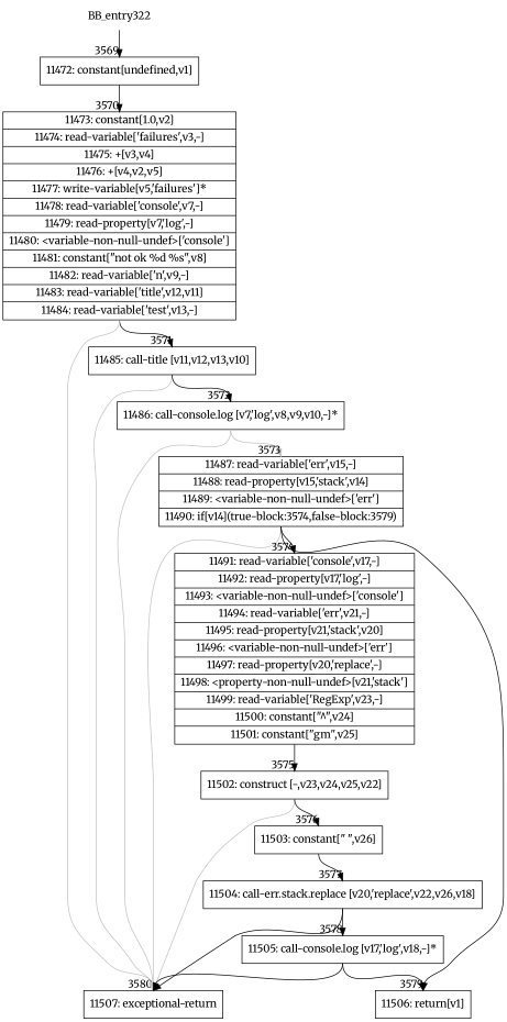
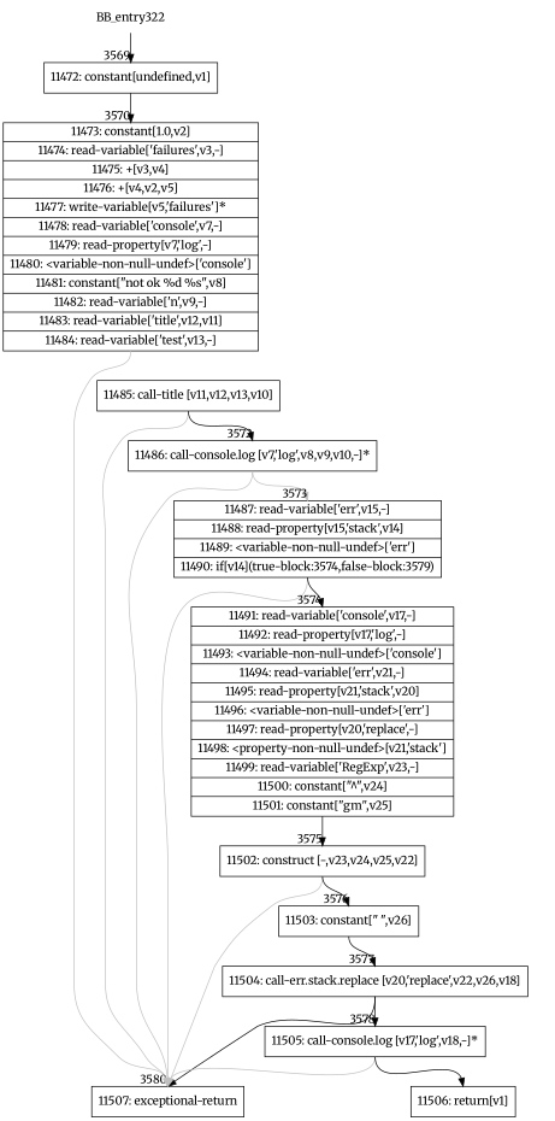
  digraph {
    fontname=Merriweather
    rankdir=TD
    node [fontname=Merriweather shape=record]
    edge [fontname=Merriweather headport=n tailport=s]
    BB_entry322 [shape=none]
    n2 [label="{11472: constant[undefined,v1]}"]
    n3 [label="{11473: constant[1.0,v2]|11474: read-variable['failures',v3,-]|11475: +[v3,v4]|11476: +[v4,v2,v5]|11477: write-variable[v5,'failures']*|11478: read-variable['console',v7,-]|11479: read-property[v7,'log',-]|11480: \<variable-non-null-undef\>['console']|11481: constant[\"not ok %d %s\",v8]|11482: read-variable['n',v9,-]|11483: read-variable['title',v12,v11]|11484: read-variable['test',v13,-]}"]
    n4 [label="{11485: call-title [v11,v12,v13,v10]}"]
    n5 [label="{11507: exceptional-return}"]
    n6 [label="{11486: call-console.log [v7,'log',v8,v9,v10,-]*}"]
    n7 [label="{11487: read-variable['err',v15,-]|11488: read-property[v15,'stack',v14]|11489: \<variable-non-null-undef\>['err']|11490: if[v14](true-block:3574,false-block:3579)}"]
    n8 [label="{11491: read-variable['console',v17,-]|11492: read-property[v17,'log',-]|11493: \<variable-non-null-undef\>['console']|11494: read-variable['err',v21,-]|11495: read-property[v21,'stack',v20]|11496: \<variable-non-null-undef\>['err']|11497: read-property[v20,'replace',-]|11498: \<property-non-null-undef\>[v21,'stack']|11499: read-variable['RegExp',v23,-]|11500: constant[\"^\",v24]|11501: constant[\"gm\",v25]}"]
    n9 [label="{11506: return[v1]}"]
    n10 [label="{11502: construct [-,v23,v24,v25,v22]}"]
    n11 [label="{11503: constant[\"  \",v26]}"]
    n12 [label="{11504: call-err.stack.replace [v20,'replace',v22,v26,v18]}"]
    n13 [label="{11505: call-console.log [v17,'log',v18,-]*}"]
    BB_entry322 -> n2 [headlabel="    3569"]
    n2 -> n3 [headlabel="      3570"]
-   n3 -> n4 [headlabel="      3571"]
    n3 -> n5 [color=gray headlabel="      3580"]
    n4 -> n5 [color=gray]
    n4 -> n6 [headlabel="      3572"]
    n6 -> n5 [color=gray]
    n6 -> n7 [color=gray headlabel="      3573"]
    n7 -> n5 [color=gray]
    n7 -> n8 [headlabel="      3574"]
-   n7 -> n9 [headlabel="      3579"]
    n8 -> n10 [headlabel="      3575"]
    n10 -> n5 [color=gray]
    n10 -> n11 [headlabel="      3576"]
    n11 -> n12 [headlabel="      3577"]
    n12 -> n5 [color=black]
    n12 -> n13 [headlabel="      3578"]
-   n13 -> n5 [color=black]
+   n13 -> n5 [color=gray]
    n13 -> n9
  }
